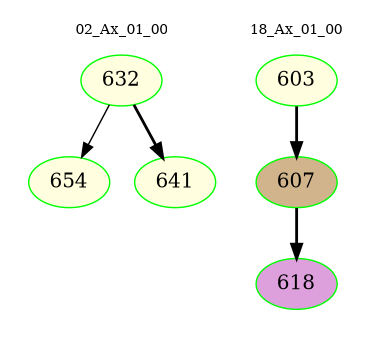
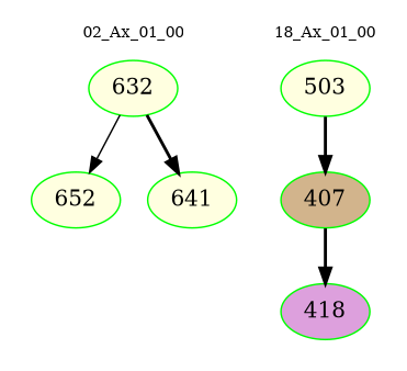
  digraph {
    node [color=green fillcolor=lightyellow style=filled]
    edge [color=black style=bold]
    n1 [label=632]
-   n2 [label=654]
+   n2 [label=652]
    n3 [label=641]
-   n4 [fillcolor=tan label=607]
-   n5 [label=603]
-   n6 [fillcolor=plum label=618]
+   n4 [fillcolor=tan label=407]
+   n5 [label=503]
+   n6 [fillcolor=plum label=418]
    subgraph cluster_1 {
      color=white
      fontsize=10
      label="02_Ax_01_00"
      n1
      n2
      n3
    }
    subgraph cluster_2 {
      color=white
      fontsize=10
      label="18_Ax_01_00"
      n4
      n5
      n6
    }
    n1 -> n2 [style=solid]
    n1 -> n3
    n4 -> n6
    n5 -> n4
  }
